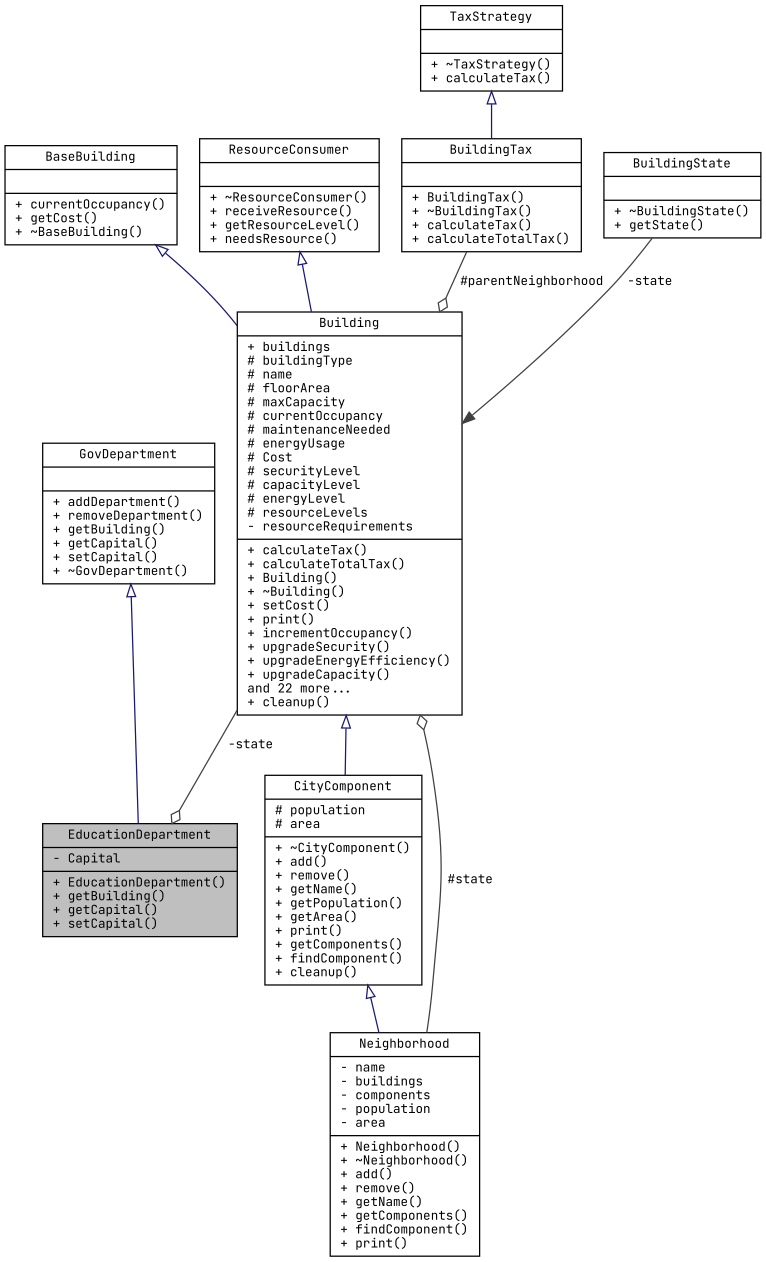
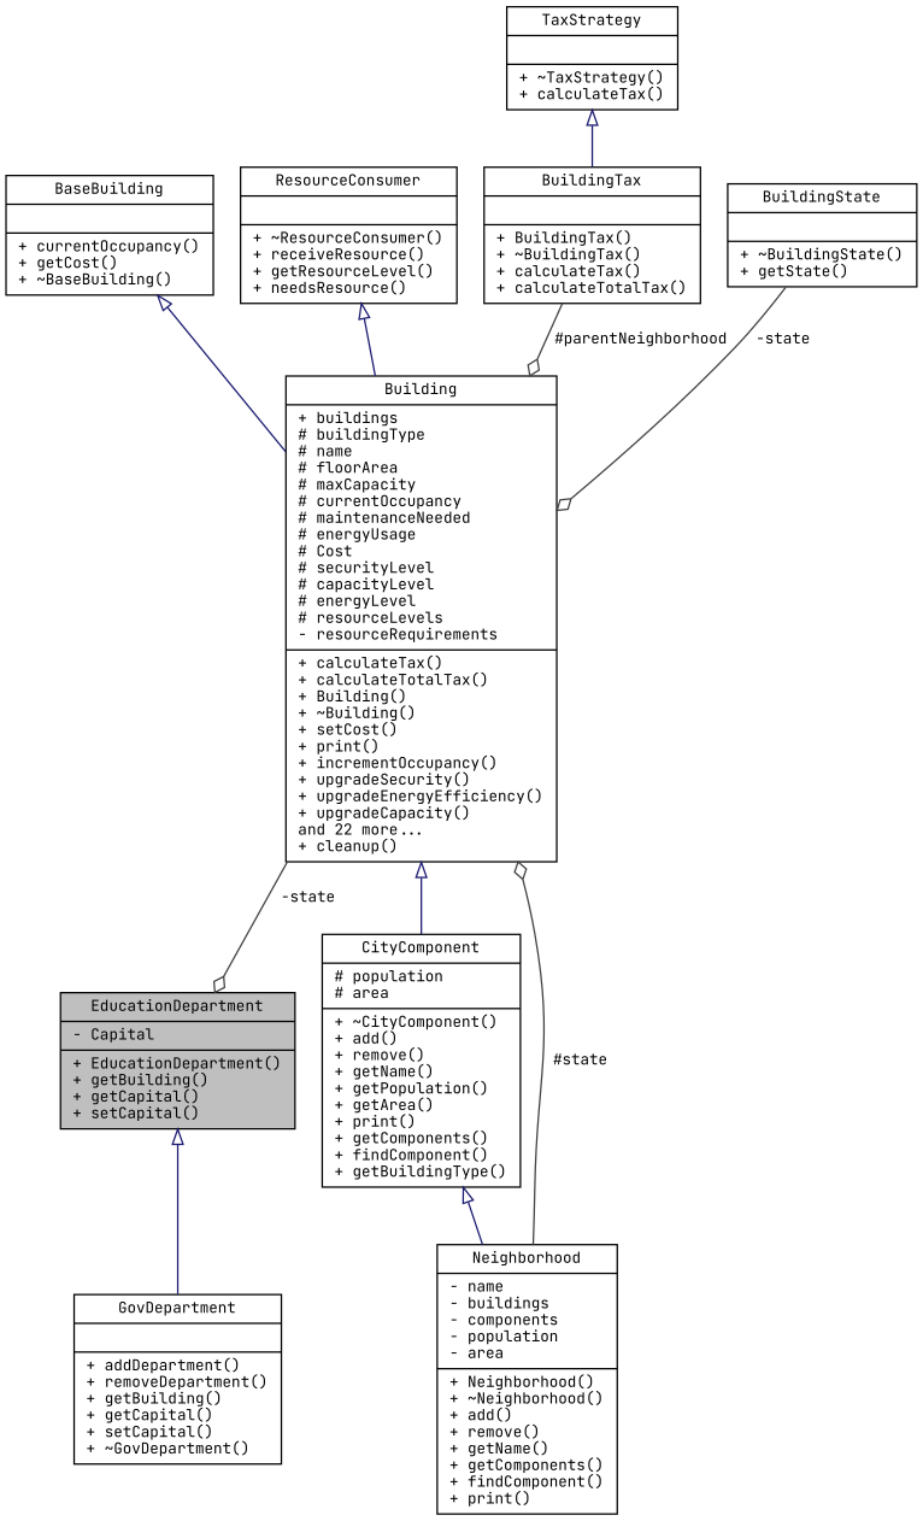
  digraph {
    fontname="JetBrains Mono"
    node [color=black fillcolor=white fontname="JetBrains Mono" fontsize=10 shape=record style=filled]
    edge [arrowtail=onormal color=midnightblue dir=back fontname="JetBrains Mono" fontsize=10 labelfontname=Helvetica labelfontsize=10 style=solid]
    n1 [fillcolor=grey75 fontcolor=black height=0.2 label="{EducationDepartment\n|- Capital\l|+ EducationDepartment()\l+ getBuilding()\l+ getCapital()\l+ setCapital()\l}" width=0.4]
    n2 [height=0.2 label="{GovDepartment\n||+ addDepartment()\l+ removeDepartment()\l+ getBuilding()\l+ getCapital()\l+ setCapital()\l+ ~GovDepartment()\l}" width=0.4]
    n3 [height=0.2 label="{Building\n|+ buildings\l# buildingType\l# name\l# floorArea\l# maxCapacity\l# currentOccupancy\l# maintenanceNeeded\l# energyUsage\l# Cost\l# securityLevel\l# capacityLevel\l# energyLevel\l# resourceLevels\l- resourceRequirements\l|+ calculateTax()\l+ calculateTotalTax()\l+ Building()\l+ ~Building()\l+ setCost()\l+ print()\l+ incrementOccupancy()\l+ upgradeSecurity()\l+ upgradeEnergyEfficiency()\l+ upgradeCapacity()\land 22 more...\l+ cleanup()\l}" width=0.4]
-   n4 [height=0.2 label="{CityComponent\n|# population\l# area\l|+ ~CityComponent()\l+ add()\l+ remove()\l+ getName()\l+ getPopulation()\l+ getArea()\l+ print()\l+ getComponents()\l+ findComponent()\l+ cleanup()\l}" width=0.4]
+   n4 [height=0.2 label="{CityComponent\n|# population\l# area\l|+ ~CityComponent()\l+ add()\l+ remove()\l+ getName()\l+ getPopulation()\l+ getArea()\l+ print()\l+ getComponents()\l+ findComponent()\l+ getBuildingType()\l}" width=0.4]
    n5 [height=0.2 label="{Neighborhood\n|- name\l- buildings\l- components\l- population\l- area\l|+ Neighborhood()\l+ ~Neighborhood()\l+ add()\l+ remove()\l+ getName()\l+ getComponents()\l+ findComponent()\l+ print()\l}" width=0.4]
    n6 [height=0.2 label="{BaseBuilding\n||+ currentOccupancy()\l+ getCost()\l+ ~BaseBuilding()\l}" width=0.4]
    n7 [height=0.2 label="{ResourceConsumer\n||+ ~ResourceConsumer()\l+ receiveResource()\l+ getResourceLevel()\l+ needsResource()\l}" width=0.4]
    n8 [height=0.2 label="{BuildingTax\n||+ BuildingTax()\l+ ~BuildingTax()\l+ calculateTax()\l+ calculateTotalTax()\l}" width=0.4]
    n9 [height=0.2 label="{TaxStrategy\n||+ ~TaxStrategy()\l+ calculateTax()\l}" width=0.4]
    n10 [height=0.2 label="{BuildingState\n||+ ~BuildingState()\l+ getState()\l}" width=0.4]
-   n2 -> n1
+   n1 -> n2
    n3 -> n1 [arrowhead=odiamond color=grey25 label=" -state" arrowtail="" dir=""]
    n3 -> n4
    n4 -> n5
    n5 -> n3 [arrowhead=odiamond color=grey25 label=" #state" arrowtail="" dir=""]
    n6 -> n3
    n7 -> n3
    n8 -> n3 [arrowhead=odiamond color=grey25 label=" #parentNeighborhood" arrowtail="" dir=""]
    n9 -> n8
-   n10 -> n3 [arrowhead=normal color=grey25 label=" -state" arrowtail="" dir=""]
+   n10 -> n3 [arrowhead=odiamond color=grey25 label=" -state" arrowtail="" dir=""]
  }
